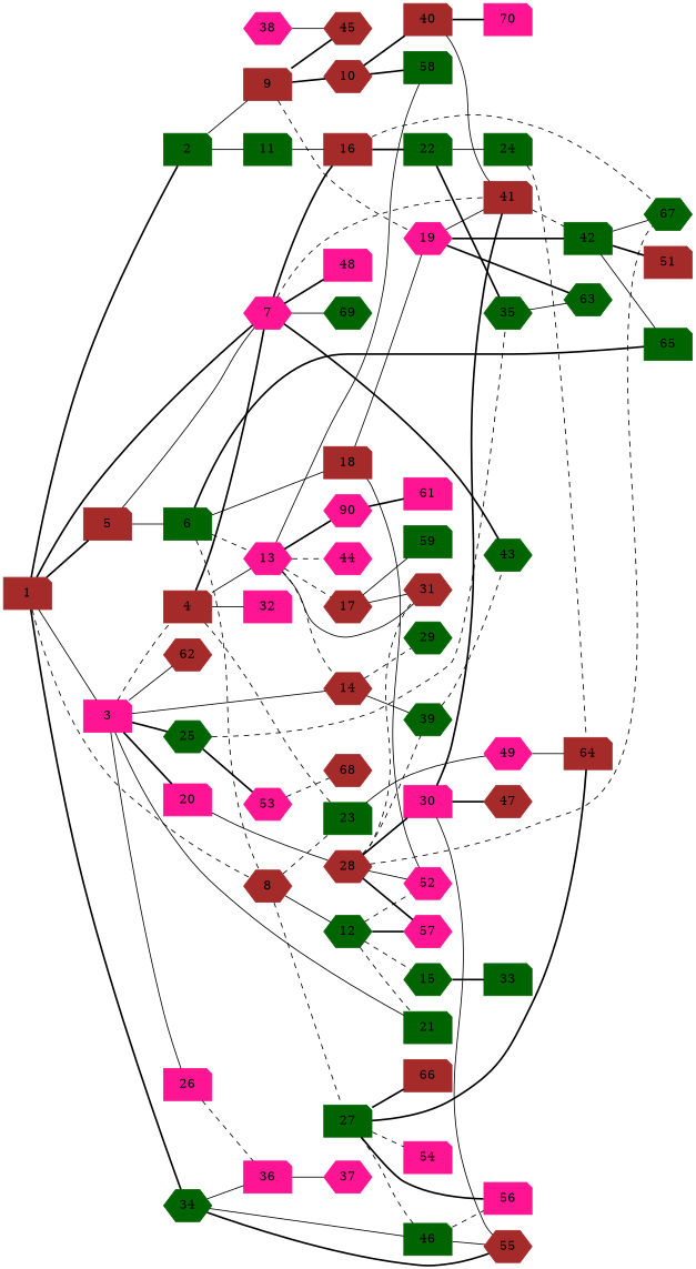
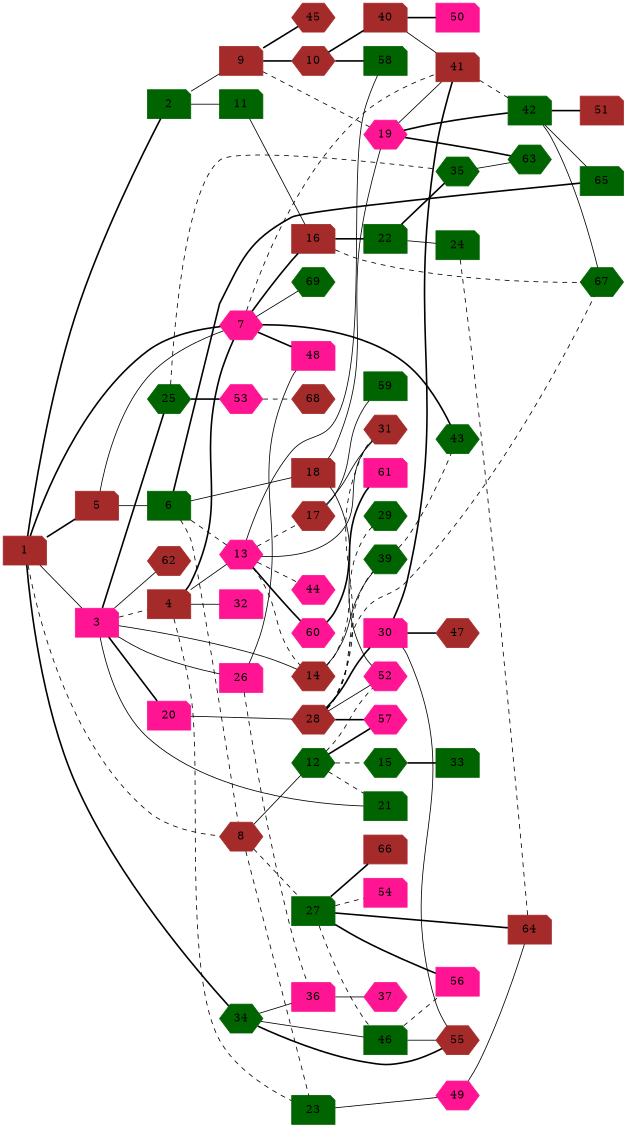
  graph {
    rankdir=LR
    node [color=darkgreen shape=note style=filled]
    edge [style=solid]
    1 [color=brown]
    2
    3 [color=deeppink]
    5 [color=brown]
    7 [color=deeppink shape=hexagon]
    8 [color=brown shape=hexagon]
    34 [shape=hexagon]
    9 [color=brown]
    11
    4 [color=brown]
    14 [color=brown shape=hexagon]
    20 [color=deeppink]
    21
    25 [shape=hexagon]
    26 [color=deeppink]
    62 [color=brown shape=hexagon]
    6
    16 [color=brown]
    41 [color=brown]
    43 [shape=hexagon]
    48 [color=deeppink]
    69 [shape=hexagon]
    23
    12 [shape=hexagon]
    27
    36 [color=deeppink]
    46
    55 [color=brown shape=hexagon]
    10 [color=brown shape=hexagon]
    19 [color=deeppink shape=hexagon]
    45 [color=brown shape=hexagon]
    13 [color=deeppink shape=hexagon]
    32 [color=deeppink]
    29 [shape=hexagon]
    39 [shape=hexagon]
    28 [color=brown shape=hexagon]
    35 [shape=hexagon]
    53 [color=deeppink shape=hexagon]
    58
    17 [color=brown shape=hexagon]
    31 [color=brown shape=hexagon]
    44 [color=deeppink shape=hexagon]
-   60 [color=deeppink shape=hexagon label=90]
+   60 [color=deeppink shape=hexagon]
    49 [color=deeppink shape=hexagon]
    18 [color=brown]
    65
    52 [color=deeppink shape=hexagon]
    22
    67 [shape=hexagon]
-   38 [color=deeppink shape=hexagon]
    42
    15 [shape=hexagon]
    57 [color=deeppink shape=hexagon]
    64 [color=brown]
    54 [color=deeppink]
    56 [color=deeppink]
    66 [color=brown]
    40 [color=brown]
    63 [shape=hexagon]
-   50 [color=deeppink label=70]
+   50 [color=deeppink]
    33
    59
    61 [color=deeppink]
    24
    51 [color=brown]
    30 [color=deeppink]
    68 [color=brown shape=hexagon]
    37 [color=deeppink shape=hexagon]
    47 [color=brown shape=hexagon]
    1 -- 2 [style=bold]
    1 -- 3
    1 -- 5 [style=bold]
    1 -- 7 [style=bold]
    1 -- 8 [style=dashed]
    1 -- 34 [style=bold]
    2 -- 9
    2 -- 11
    3 -- 4 [style=dashed]
    3 -- 14
    3 -- 20 [style=bold]
    3 -- 21
    3 -- 25 [style=bold]
    3 -- 26
    3 -- 62
    5 -- 7
    5 -- 6
    7 -- 16 [style=bold]
    7 -- 41 [style=dashed]
    7 -- 43 [style=bold]
    7 -- 48 [style=bold]
    7 -- 69
    8 -- 23 [style=dashed]
    8 -- 12
    8 -- 27 [style=dashed]
    34 -- 36
    34 -- 46
    34 -- 55 [style=bold]
    9 -- 10 [style=bold]
    9 -- 19 [style=dashed]
    9 -- 45 [style=bold]
    11 -- 16
    4 -- 7 [style=bold]
    4 -- 23 [style=dashed]
    4 -- 13
    4 -- 32
    14 -- 29 [style=dashed]
    14 -- 39
    20 -- 28
    25 -- 35 [style=dashed]
    25 -- 53 [style=bold]
+   26 -- 48
    26 -- 36 [style=dashed]
    6 -- 8 [style=dashed]
    6 -- 13 [style=dashed]
    6 -- 18
    6 -- 65 [style=bold]
    16 -- 22 [style=bold]
    16 -- 67 [style=dashed]
    41 -- 42 [style=dashed]
    23 -- 49
    12 -- 21 [style=dashed]
    12 -- 52 [style=dashed]
    12 -- 15 [style=dashed]
    12 -- 57 [style=bold]
    27 -- 46 [style=dashed]
    27 -- 64 [style=bold]
    27 -- 54 [style=dashed]
    27 -- 56 [style=bold]
    27 -- 66 [style=bold]
    36 -- 37
    46 -- 55
    46 -- 56 [style=dashed]
    10 -- 58 [style=bold]
    10 -- 40 [style=bold]
    19 -- 41
    19 -- 42 [style=bold]
    19 -- 63 [style=bold]
    13 -- 14 [style=dashed]
    13 -- 58
    13 -- 17 [style=dashed]
    13 -- 31
    13 -- 44 [style=dashed]
    13 -- 60 [style=bold]
    39 -- 43 [style=dashed]
    28 -- 39 [style=dashed]
    28 -- 31 [style=dashed]
    28 -- 52
    28 -- 67 [style=dashed]
    28 -- 57 [style=bold]
    28 -- 30 [style=bold]
    35 -- 63
    53 -- 68 [style=dashed]
    17 -- 31
    17 -- 59
    60 -- 61 [style=bold]
    49 -- 64
    18 -- 19
    18 -- 52
    22 -- 35 [style=bold]
    22 -- 24
-   38 -- 45
    42 -- 65
    42 -- 67
    42 -- 51 [style=bold]
    15 -- 33 [style=bold]
    40 -- 41
    40 -- 50 [style=bold]
    24 -- 64 [style=dashed]
    30 -- 41 [style=bold]
    30 -- 55
    30 -- 47 [style=bold]
  }
